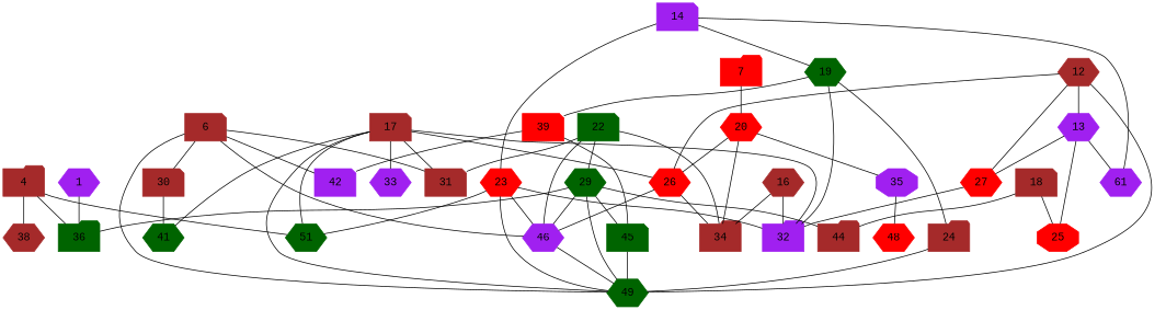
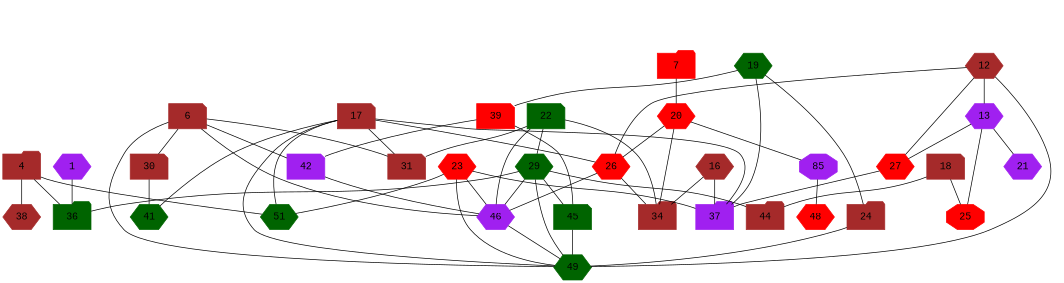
  graph {
    fontname="Liberation Mono"
    node [color=brown fontname="Liberation Mono" shape=hexagon style=filled]
    edge [fontname="Liberation Mono" weight=1.0]
    41 [color=darkgreen]
    4 [shape=folder]
    36 [color=darkgreen shape=folder]
    38
    51 [color=darkgreen]
    6 [shape=note]
    30 [shape=note]
    31 [shape=note]
    42 [color=purple shape=note]
    46 [color=purple]
    49 [color=darkgreen]
    7 [color=red shape=folder]
    20 [color=red]
    26 [color=red]
    34 [shape=folder]
-   35 [color=purple shape=octagon]
+   35 [color=purple shape=octagon label=85]
    n17 [color=purple label=1]
    12
    13 [color=purple]
    27 [color=red]
-   21 [color=purple label=61]
+   21 [color=purple]
    25 [color=red shape=octagon]
-   37 [color=purple shape=folder label=32]
-   14 [color=purple shape=note]
+   37 [color=purple shape=folder]
    19 [color=darkgreen]
    23 [color=red]
    24 [shape=folder]
    39 [color=red shape=note]
    16
    17 [shape=note]
-   33 [color=purple]
    18 [shape=note]
    44 [shape=folder]
    45 [color=darkgreen shape=note]
    48 [color=red]
    22 [color=darkgreen shape=note]
    29 [color=darkgreen]
    4 -- 36
    4 -- 38
    4 -- 51
    6 -- 30
    6 -- 31
    6 -- 42
    6 -- 46 [weight=2.0]
    6 -- 49
    30 -- 41 [weight=2.0]
+   42 -- 46
    46 -- 49
    7 -- 20
    20 -- 26
    20 -- 34
    20 -- 35
    26 -- 46
    26 -- 34
    35 -- 48
    n17 -- 36
    12 -- 49 [weight=2.0]
    12 -- 26
    12 -- 13
    12 -- 27
    13 -- 27
    13 -- 21
    13 -- 25
    27 -- 37
-   14 -- 21
-   14 -- 19
-   14 -- 23 [weight=2.0]
    19 -- 37
    19 -- 24
    19 -- 39
    23 -- 51
    23 -- 46 [weight=2.0]
    23 -- 49
    23 -- 37
    24 -- 49 [weight=2.0]
    39 -- 42 [weight=2.0]
    39 -- 45
    16 -- 34
    16 -- 37
    17 -- 41
    17 -- 51
    17 -- 31
    17 -- 49
    17 -- 26
    17 -- 37
-   17 -- 33
    18 -- 25
    18 -- 44
    45 -- 49 [weight=2.0]
    22 -- 31
    22 -- 46
    22 -- 34
    22 -- 29
    29 -- 36
    29 -- 46
    29 -- 49
    29 -- 44
    29 -- 45 [weight=2.0]
  }
